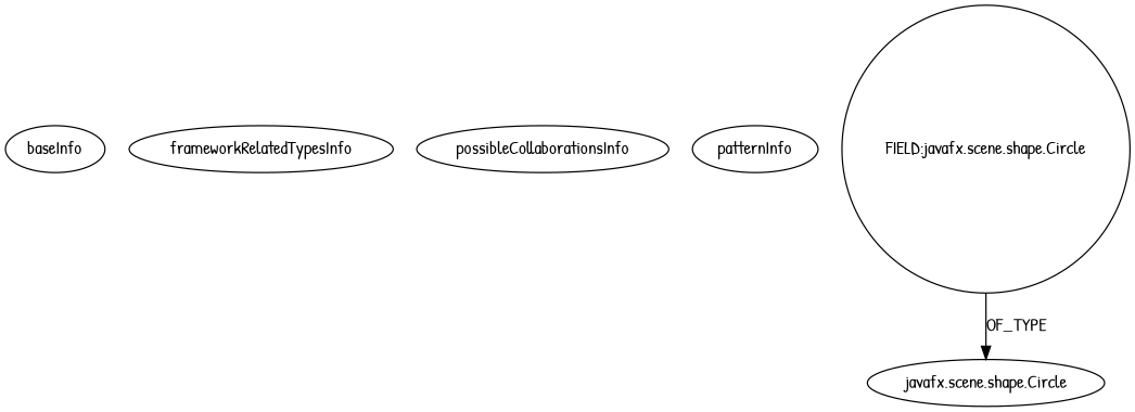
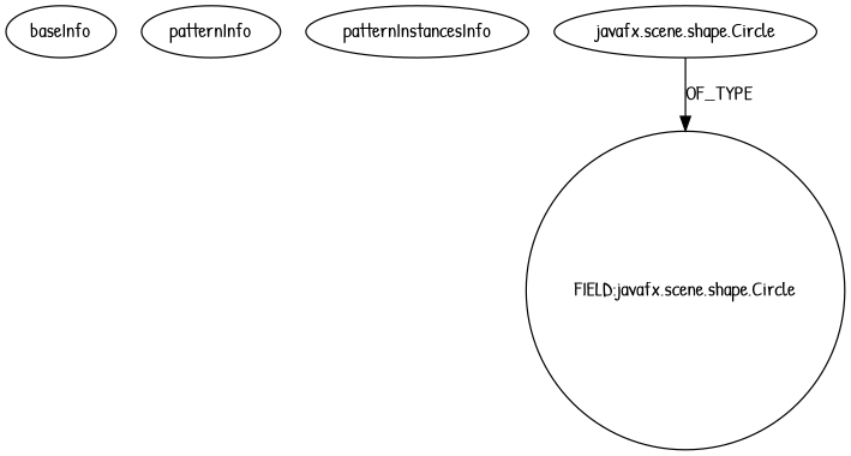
  digraph {
    fontname="Patrick Hand"
    node [fontname="Patrick Hand"]
    baseInfo [category=pattern graphId=1172 isAnonymous=false possibleRelation=false]
-   frameworkRelatedTypesInfo
-   possibleCollaborationsInfo
    patternInfo [frequency=18.0 patternRootClient=null]
+   patternInstancesInfo [0="josesoler7-agendavital~/josesoler7-agendavital/agendavital-master/src/agendavital/vista/FXMLRegistroPreguntaUnoController.java~FXMLRegistroPreguntaUnoController~3390" 1="AMITCCILGITHUB-Contacts~/AMITCCILGITHUB-Contacts/Contacts-master/Contacts/src/org/apandey/preloader/Loading.java~Loading~34" 10="josesoler7-agendavital~/josesoler7-agendavital/agendavital-master/src/agendavital/vista/FXMLMomentosyNoticiasController.java~FXMLMomentosyNoticiasController~3373" 11="josesoler7-agendavital~/josesoler7-agendavital/agendavital-master/src/agendavital/vista/FXMLAdministracionController.java~FXMLAdministracionController~3375" 12="josesoler7-agendavital~/josesoler7-agendavital/agendavital-master/src/agendavital/vista/FXMLNoticiaController.java~FXMLNoticiaController~3377" 13="MasterGlaISTIC-aocproject~/MasterGlaISTIC-aocproject/aocproject-master/metronome/src/main/java/fr/istic/aocproject/ihm/IHMController.java~IHMController~898" 14="josesoler7-agendavital~/josesoler7-agendavital/agendavital-master/src/agendavital/vista/FXMLAnadirMomentoController.java~FXMLAnadirMomentoController~3384" 15="MrLoNee-RadialFx~/MrLoNee-RadialFx/RadialFx-master/src/com/mrlonee/radialfx/thermostat/NestNoCss.java~NestNoCss~985" 16="josesoler7-agendavital~/josesoler7-agendavital/agendavital-master/src/agendavital/vista/FXMLRegistroController.java~FXMLRegistroController~3372" 17="MrLoNee-RadialFx~/MrLoNee-RadialFx/RadialFx-master/src/com/mrlonee/radialfx/thermostat/Nest.java~Nest~992" 2="josesoler7-agendavital~/josesoler7-agendavital/agendavital-master/src/agendavital/vista/FXMLRegistroPreguntaTresController.java~FXMLRegistroPreguntaTresController~3376" 3="josesoler7-agendavital~/josesoler7-agendavital/agendavital-master/src/agendavital/vista/FXMLAnadirNoticiaController.java~FXMLAnadirNoticiaController~3367" 4="josesoler7-agendavital~/josesoler7-agendavital/agendavital-master/src/agendavital/vista/FXMLNuevasNoticiasController.java~FXMLNuevasNoticiasController~3371" 5="josesoler7-agendavital~/josesoler7-agendavital/agendavital-master/src/agendavital/vista/FXMLRegistroPreguntaDosController.java~FXMLRegistroPreguntaDosController~3379" 6="josesoler7-agendavital~/josesoler7-agendavital/agendavital-master/src/agendavital/vista/FXMLAcercaDeController.java~FXMLAcercaDeController~3383" 7="josesoler7-agendavital~/josesoler7-agendavital/agendavital-master/src/agendavital/vista/FXMLMomentoController.java~FXMLMomentoController~3370" 8="MrLoNee-RadialFx~/MrLoNee-RadialFx/RadialFx-master/src/com/mrlonee/radialfx/moviemenu/RadialMovieMenu.java~RadialMovieMenu~969" 9="josesoler7-agendavital~/josesoler7-agendavital/agendavital-master/src/agendavital/vista/FXMLRegistroCompletadoController.java~FXMLRegistroCompletadoController~3380"]
    n6 [isFrameworkType=false label="javafx.scene.shape.Circle" vertexType=FRAMEWORK_CLASS_TYPE]
    n7 [isFrameworkType=false label="FIELD:javafx.scene.shape.Circle" shape=circle vertexType=FIELD_DECLARATION]
-   n7 -> n6 [label=OF_TYPE fontname="Patrick Hand"]
+   n6 -> n7 [label=OF_TYPE fontname="Patrick Hand"]
  }
